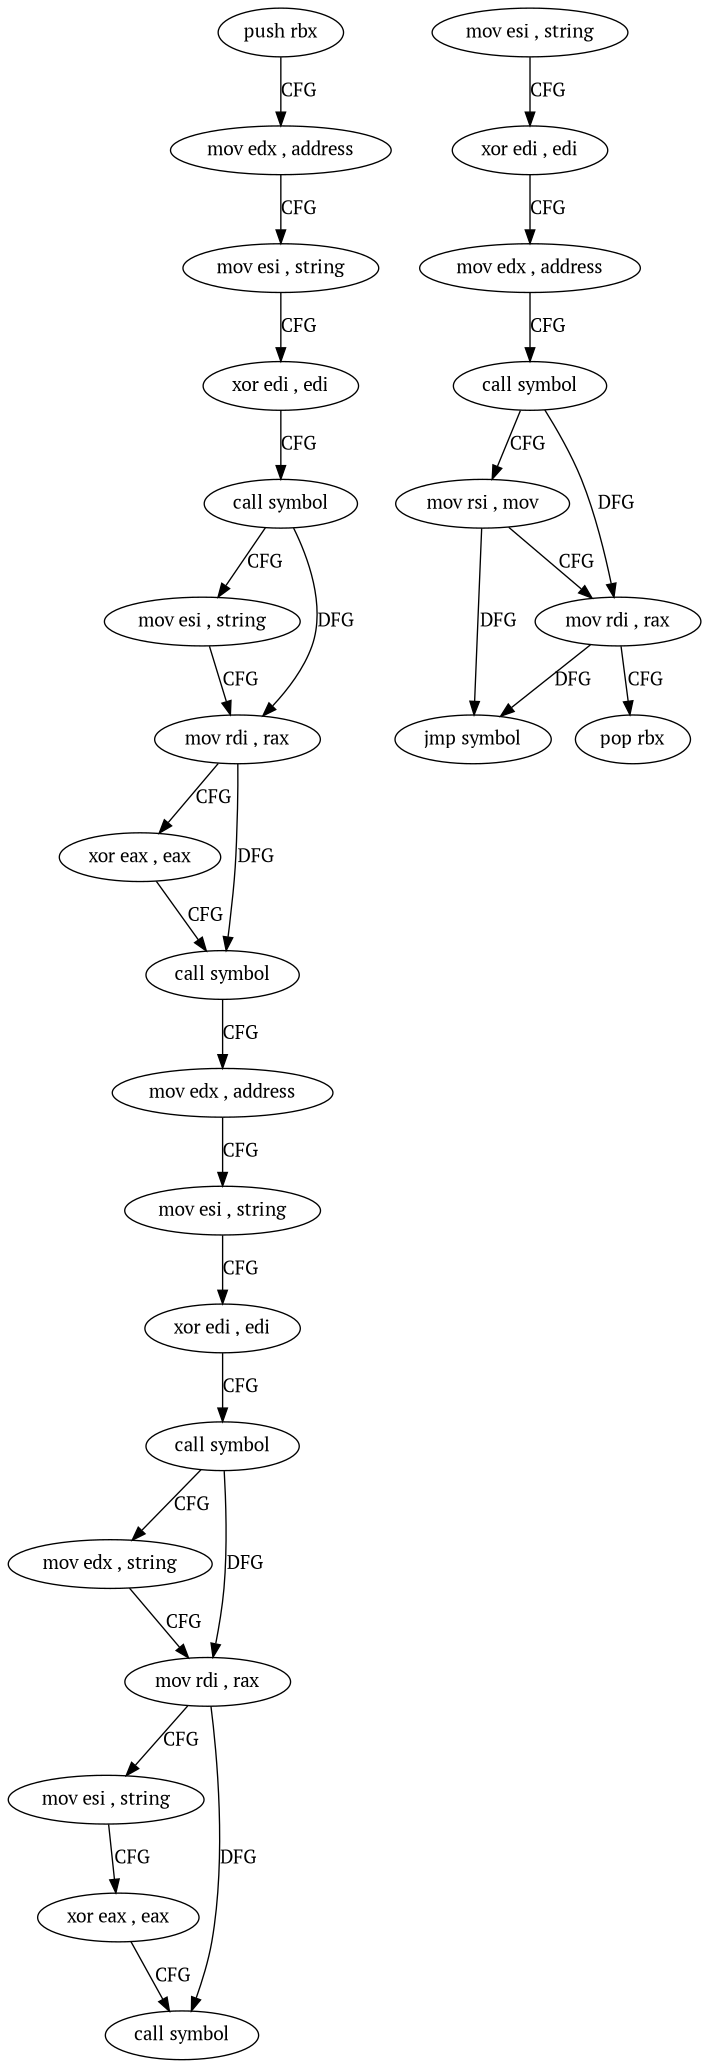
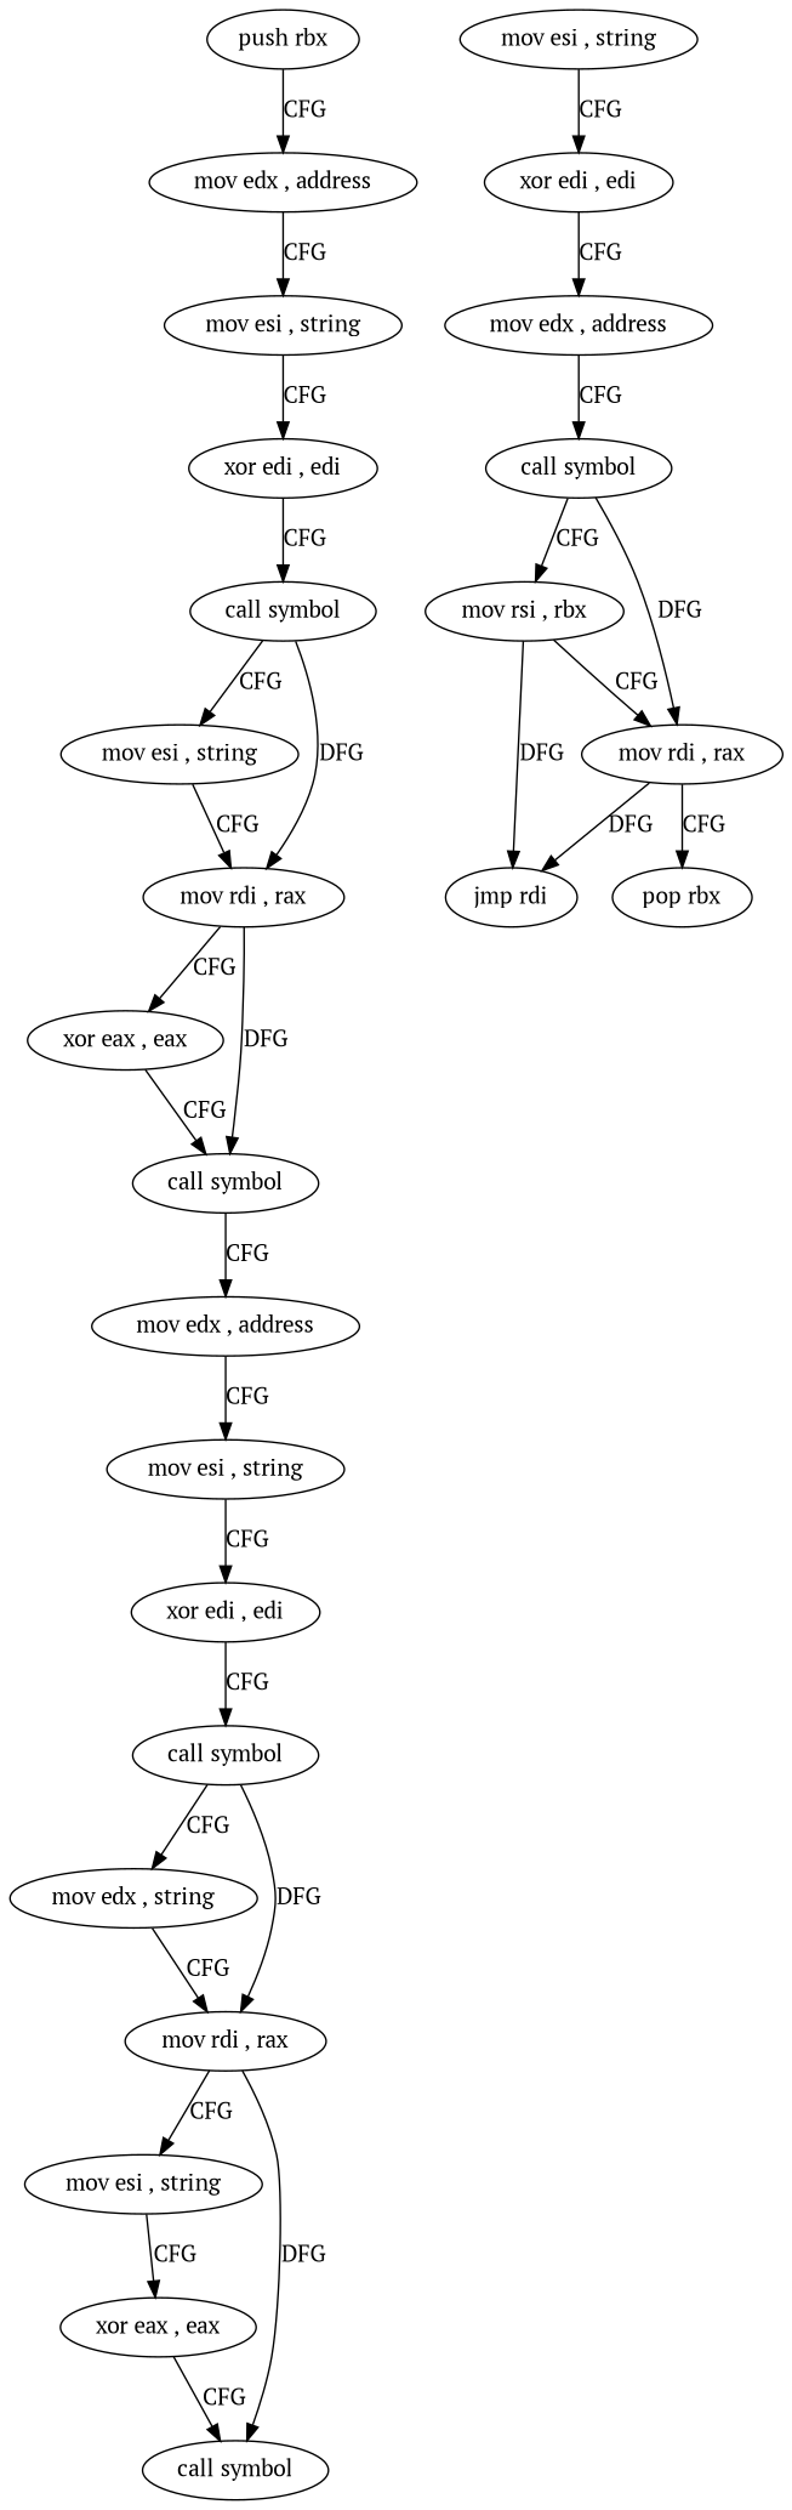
  digraph {
    fontname="PT Serif"
    node [fontname="PT Serif"]
    edge [fontname="PT Serif"]
    n1 [label="push rbx"]
    n2 [label="mov edx , address"]
    n3 [label="mov esi , string"]
    n4 [label="xor edi , edi"]
    n5 [label="call symbol"]
    n6 [label="mov esi , string"]
    n7 [label="mov rdi , rax"]
    n8 [label="xor eax , eax"]
    n9 [label="call symbol"]
    n10 [label="mov edx , address"]
    n11 [label="mov esi , string"]
    n12 [label="xor edi , edi"]
    n13 [label="call symbol"]
    n14 [label="mov edx , string"]
    n15 [label="mov rdi , rax"]
    n16 [label="mov esi , string"]
    n17 [label="call symbol"]
    n18 [label="xor eax , eax"]
    n19 [label="mov esi , string"]
    n20 [label="xor edi , edi"]
    n21 [label="mov edx , address"]
    n22 [label="call symbol"]
-   n23 [label="mov rsi , mov"]
+   n23 [label="mov rsi , rbx"]
    n24 [label="mov rdi , rax"]
-   n25 [label="jmp symbol"]
+   n25 [label="jmp rdi"]
    n26 [label="pop rbx"]
    n1 -> n2 [label=CFG]
    n2 -> n3 [label=CFG]
    n3 -> n4 [label=CFG]
    n4 -> n5 [label=CFG]
    n5 -> n6 [label=CFG]
    n5 -> n7 [label=DFG]
    n6 -> n7 [label=CFG]
    n7 -> n8 [label=CFG]
    n7 -> n9 [label=DFG]
    n8 -> n9 [label=CFG]
    n9 -> n10 [label=CFG]
    n10 -> n11 [label=CFG]
    n11 -> n12 [label=CFG]
    n12 -> n13 [label=CFG]
    n13 -> n14 [label=CFG]
    n13 -> n15 [label=DFG]
    n14 -> n15 [label=CFG]
    n15 -> n16 [label=CFG]
    n15 -> n17 [label=DFG]
    n16 -> n18 [label=CFG]
    n18 -> n17 [label=CFG]
    n19 -> n20 [label=CFG]
    n20 -> n21 [label=CFG]
    n21 -> n22 [label=CFG]
    n22 -> n23 [label=CFG]
    n22 -> n24 [label=DFG]
    n23 -> n24 [label=CFG]
    n23 -> n25 [label=DFG]
    n24 -> n25 [label=DFG]
    n24 -> n26 [label=CFG]
  }
